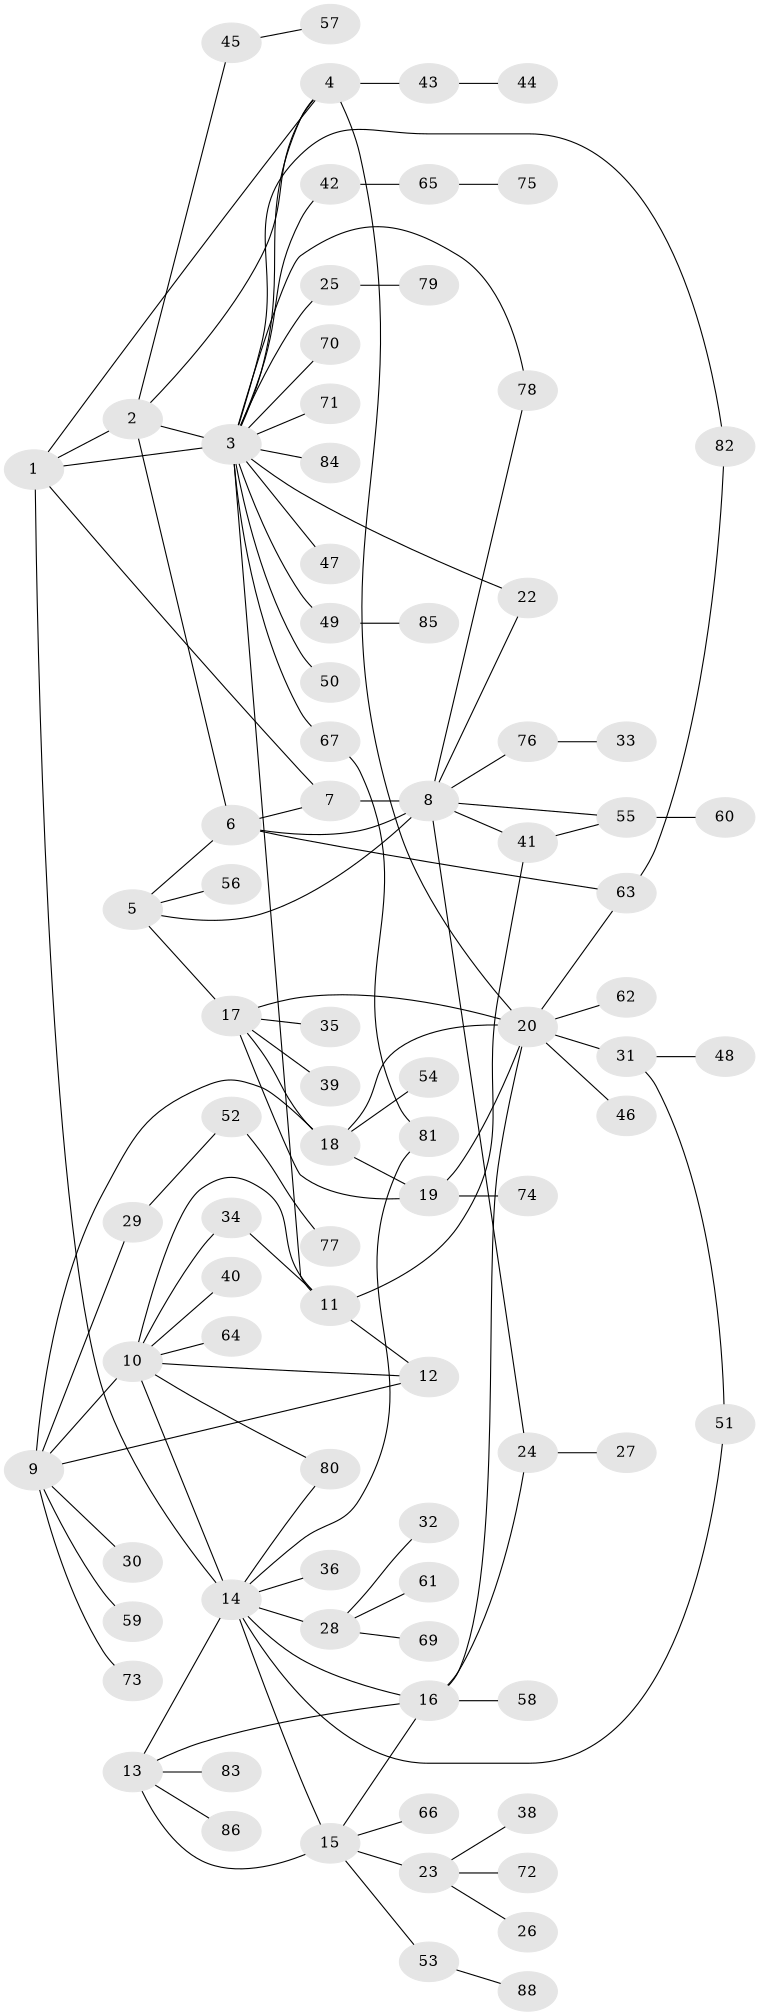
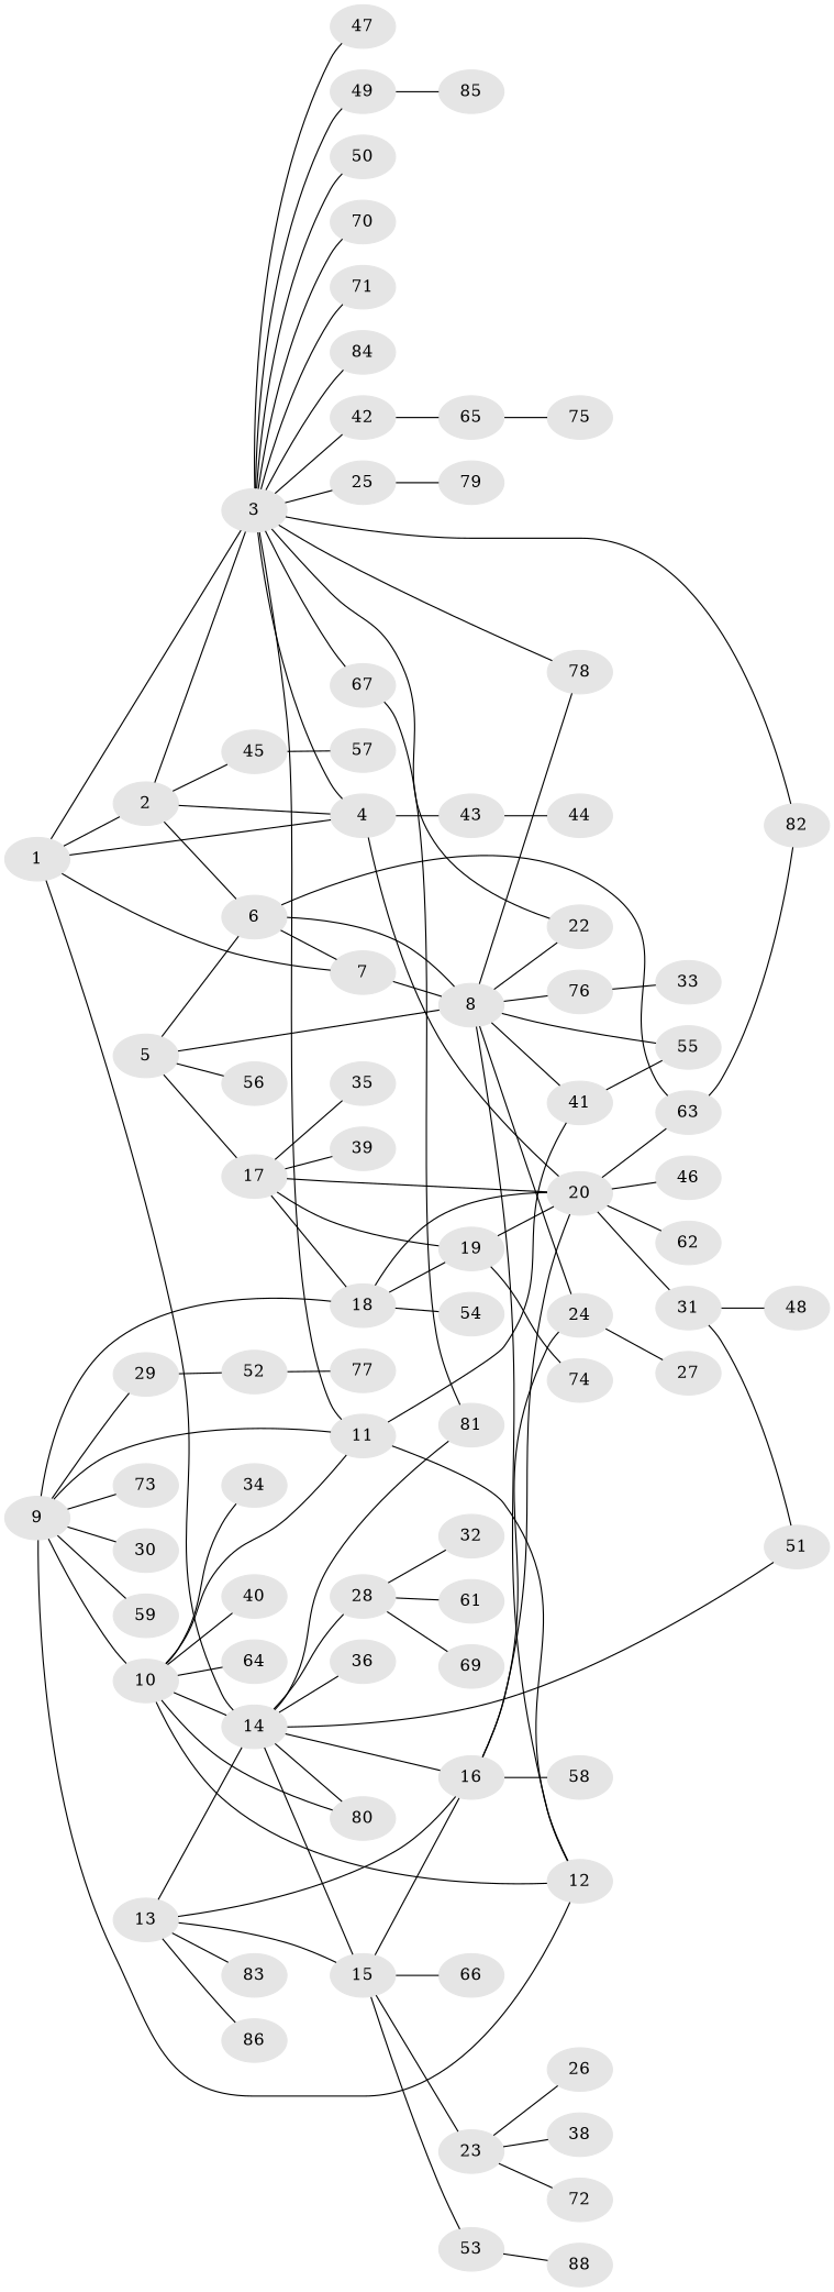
  graph {
    rankdir=LR
    node [color=gray90 style=filled]
    1
    2
    3
    4
    14
    7
    6
    45
    11
    22
    25
    42
    47
    49
    50
    67
    70
    71
    78
    82
    84
    20
    43
    80
    15
    16
    28
    36
    51
    81
    8
    63
    57
    12
    41
    79
    65
    85
    31
    46
    62
    44
    5
    17
    56
    24
    55
    76
    18
    19
    35
    39
    27
-   60
    33
    9
    10
    29
    30
    59
    73
    34
    40
    64
    54
    52
    13
    83
    86
    23
    53
    66
    58
    32
    61
    69
    26
    38
    72
    n80 [label=88]
    74
    48
    77
    75
    1 -- 2
    1 -- 3
    1 -- 4
    1 -- 14
    1 -- 7
    2 -- 3
    2 -- 4
    2 -- 6
    2 -- 45
    3 -- 4
    3 -- 11
    3 -- 22
    3 -- 25
    3 -- 42
    3 -- 47
    3 -- 49
    3 -- 50
    3 -- 67
    3 -- 70
    3 -- 71
    3 -- 78
    3 -- 82
    3 -- 84
    4 -- 20
    4 -- 43
    14 -- 80
    14 -- 15
    14 -- 16
    14 -- 28
    14 -- 36
    14 -- 51
    14 -- 81
    7 -- 8
    6 -- 7
    6 -- 8
    6 -- 63
    45 -- 57
    11 -- 12
    11 -- 41
    25 -- 79
    42 -- 65
    49 -- 85
    67 -- 81
    20 -- 63
    20 -- 31
    20 -- 46
    20 -- 62
    43 -- 44
    15 -- 16
    15 -- 23
    15 -- 53
    15 -- 66
    16 -- 20
    16 -- 24
    16 -- 58
    28 -- 32
    28 -- 61
    28 -- 69
    8 -- 22
    8 -- 78
+   8 -- 12
    8 -- 41
    8 -- 24
    8 -- 55
    8 -- 76
    63 -- 82
    41 -- 55
    65 -- 75
    31 -- 51
    31 -- 48
    5 -- 6
    5 -- 8
    5 -- 17
    5 -- 56
    17 -- 20
    17 -- 18
    17 -- 19
    17 -- 35
    17 -- 39
    24 -- 27
-   55 -- 60
    76 -- 33
    18 -- 20
    18 -- 19
    18 -- 54
    19 -- 20
    19 -- 74
-   34 -- 11
+   9 -- 11
    9 -- 12
    9 -- 18
    9 -- 10
    9 -- 29
    9 -- 30
    9 -- 59
    9 -- 73
    10 -- 14
    10 -- 11
    10 -- 80
    10 -- 12
    10 -- 34
    10 -- 40
    10 -- 64
    29 -- 52
    52 -- 77
    13 -- 14
    13 -- 15
    13 -- 16
    13 -- 83
    13 -- 86
    23 -- 26
    23 -- 38
    23 -- 72
    53 -- n80
  }
